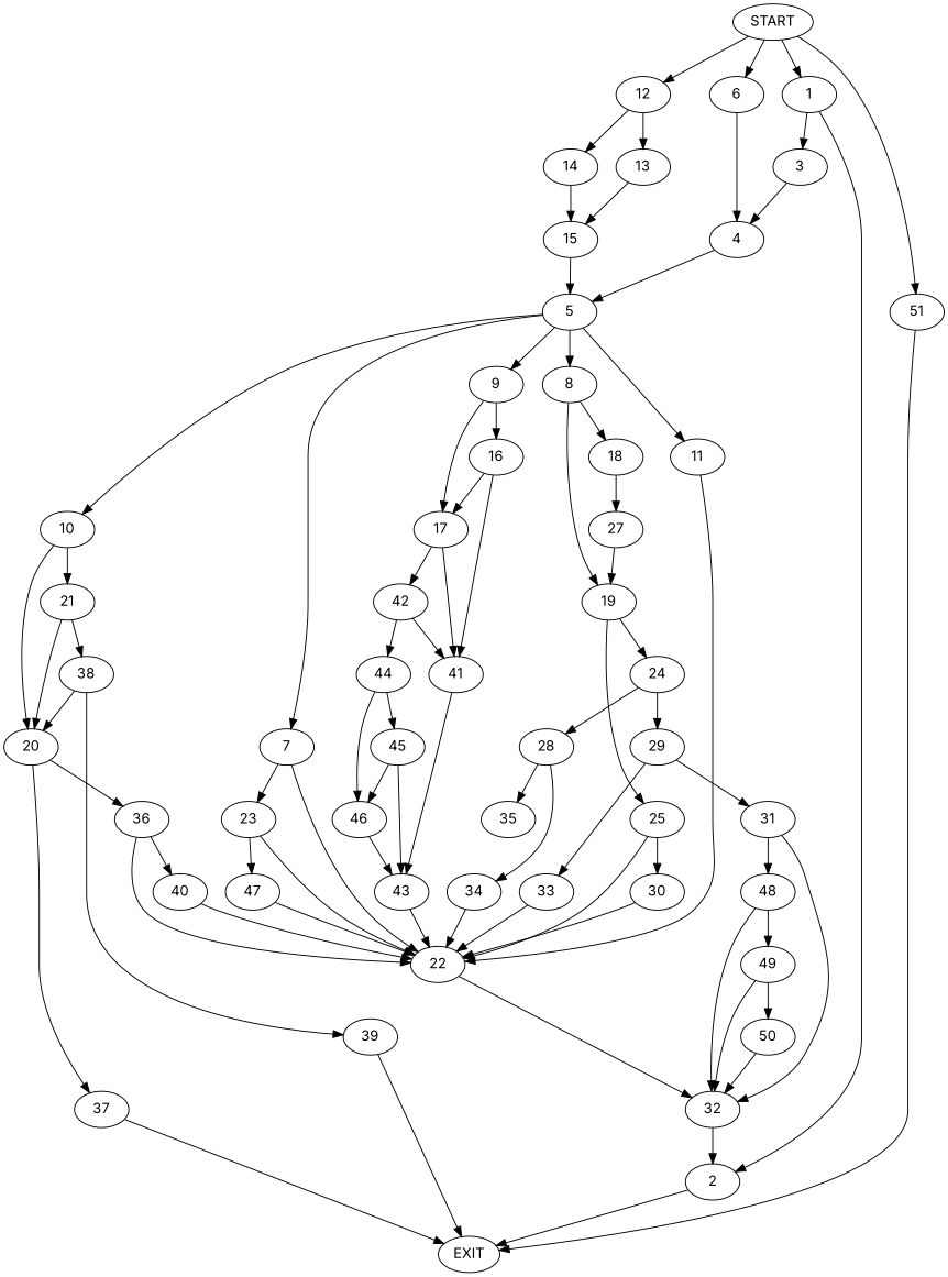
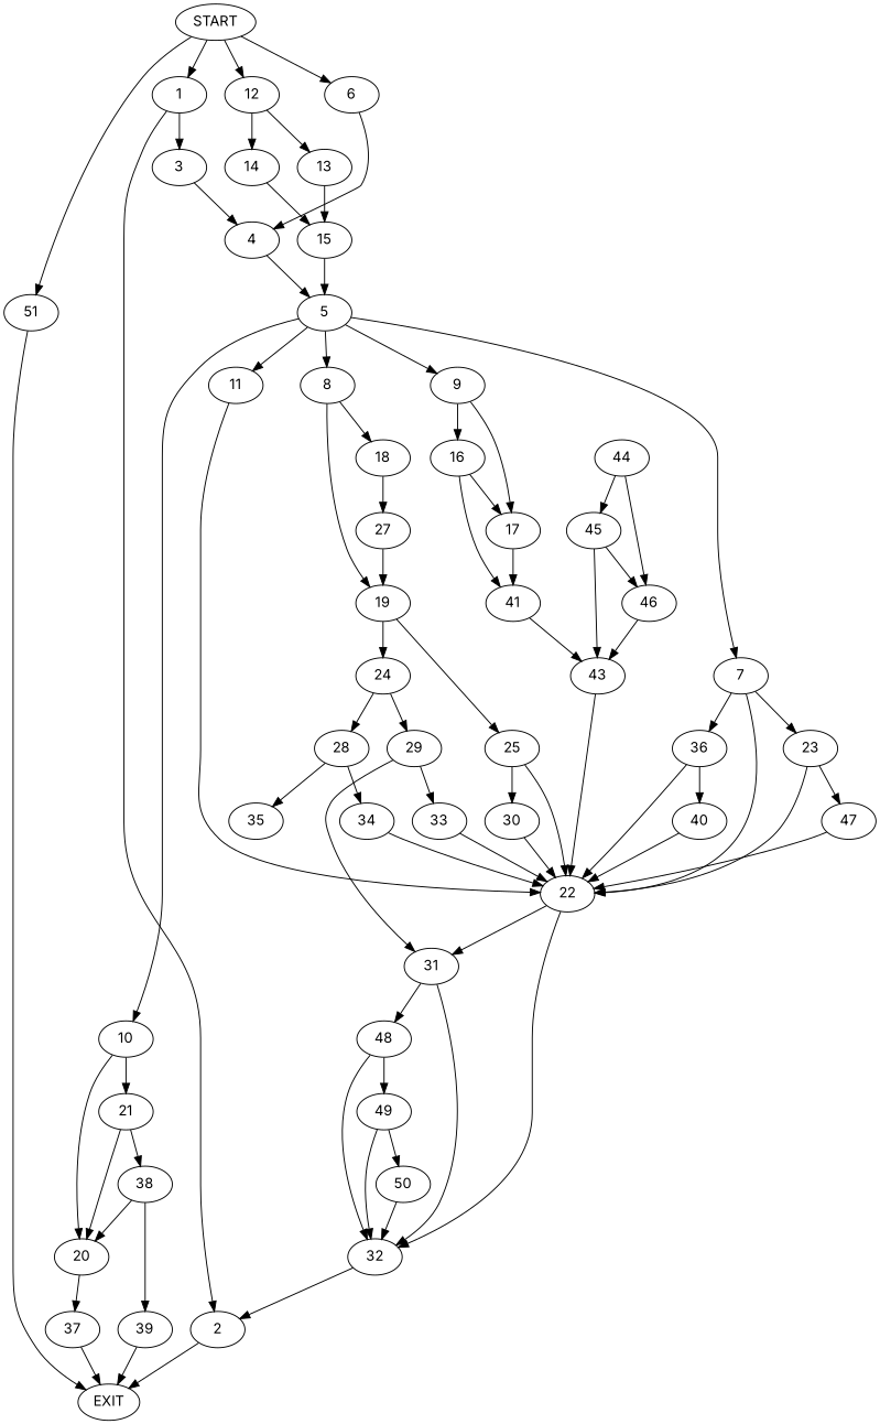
  digraph {
    fontname=Inter
    node [fontname=Inter]
    edge [fontname=Inter]
    n1 [label=START]
    1
    6
    12
    51
    2
    3
    4
    13
    14
    n11 [label=EXIT]
    5
    7
    8
    9
    10
    11
    22
    23
    18
    19
    16
    17
    20
    21
    31
    32
    47
    27
    24
    25
    41
-   42
    36
    37
    38
    15
    43
    44
    28
    29
    30
    40
    39
    48
    34
    35
    33
    49
    45
    46
    50
    n1 -> 1
    n1 -> 6
    n1 -> 12
    n1 -> 51
    1 -> 2
    1 -> 3
    6 -> 4
    12 -> 13
    12 -> 14
    51 -> n11
    2 -> n11
    3 -> 4
    4 -> 5
    13 -> 15
    14 -> 15
    5 -> 7
    5 -> 8
    5 -> 9
    5 -> 10
    5 -> 11
    7 -> 22
    7 -> 23
    8 -> 18
    8 -> 19
    9 -> 16
    9 -> 17
    10 -> 20
    10 -> 21
    11 -> 22
+   22 -> 31
    22 -> 32
    23 -> 22
    23 -> 47
    18 -> 27
    19 -> 24
    19 -> 25
    16 -> 17
    16 -> 41
    17 -> 41
-   17 -> 42
-   20 -> 36
+   7 -> 36
    20 -> 37
    21 -> 20
    21 -> 38
    31 -> 32
    31 -> 48
    32 -> 2
    47 -> 22
    27 -> 19
    24 -> 28
    24 -> 29
    25 -> 22
    25 -> 30
    41 -> 43
-   42 -> 41
-   42 -> 44
    36 -> 22
    36 -> 40
    37 -> n11
    38 -> 20
    38 -> 39
    15 -> 5
    43 -> 22
    44 -> 45
    44 -> 46
    28 -> 34
    28 -> 35
    29 -> 31
    29 -> 33
    30 -> 22
    40 -> 22
    39 -> n11
    48 -> 32
    48 -> 49
    34 -> 22
    33 -> 22
    49 -> 32
    49 -> 50
    45 -> 43
    45 -> 46
    46 -> 43
    50 -> 32
  }
